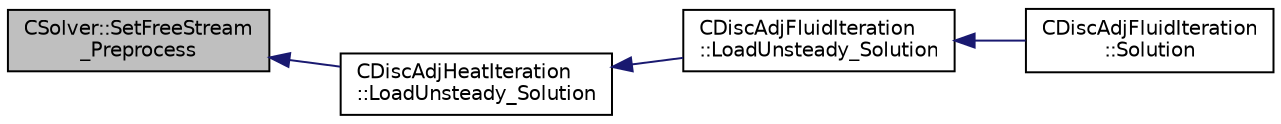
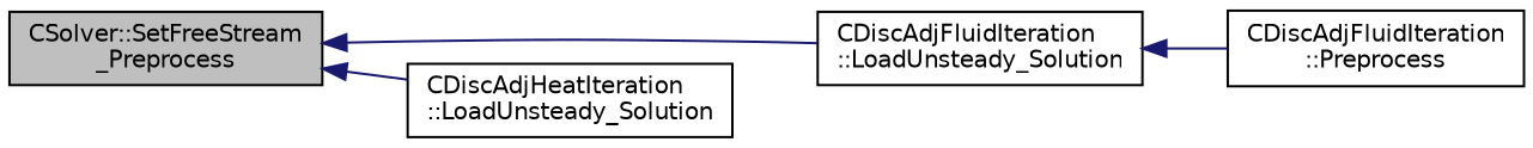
  digraph {
    rankdir=LR
    node [color=black fillcolor=white fontname=Helvetica fontsize=10 shape=record style=filled]
    edge [color=midnightblue dir=back fontname=Helvetica fontsize=10 labelfontname=Helvetica labelfontsize=10 style=solid]
    n1 [fillcolor=grey75 fontcolor=black height=0.2 label="CSolver::SetFreeStream\l_Preprocess" width=0.4]
    n2 [height=0.2 label="CDiscAdjFluidIteration\l::LoadUnsteady_Solution" width=0.4]
    n3 [height=0.2 label="CDiscAdjHeatIteration\l::LoadUnsteady_Solution" width=0.4]
-   n4 [height=0.2 label="CDiscAdjFluidIteration\l::Solution" width=0.4]
-   n3 -> n2
+   n4 [height=0.2 label="CDiscAdjFluidIteration\l::Preprocess" width=0.4]
+   n1 -> n2
    n1 -> n3
    n2 -> n4
  }
